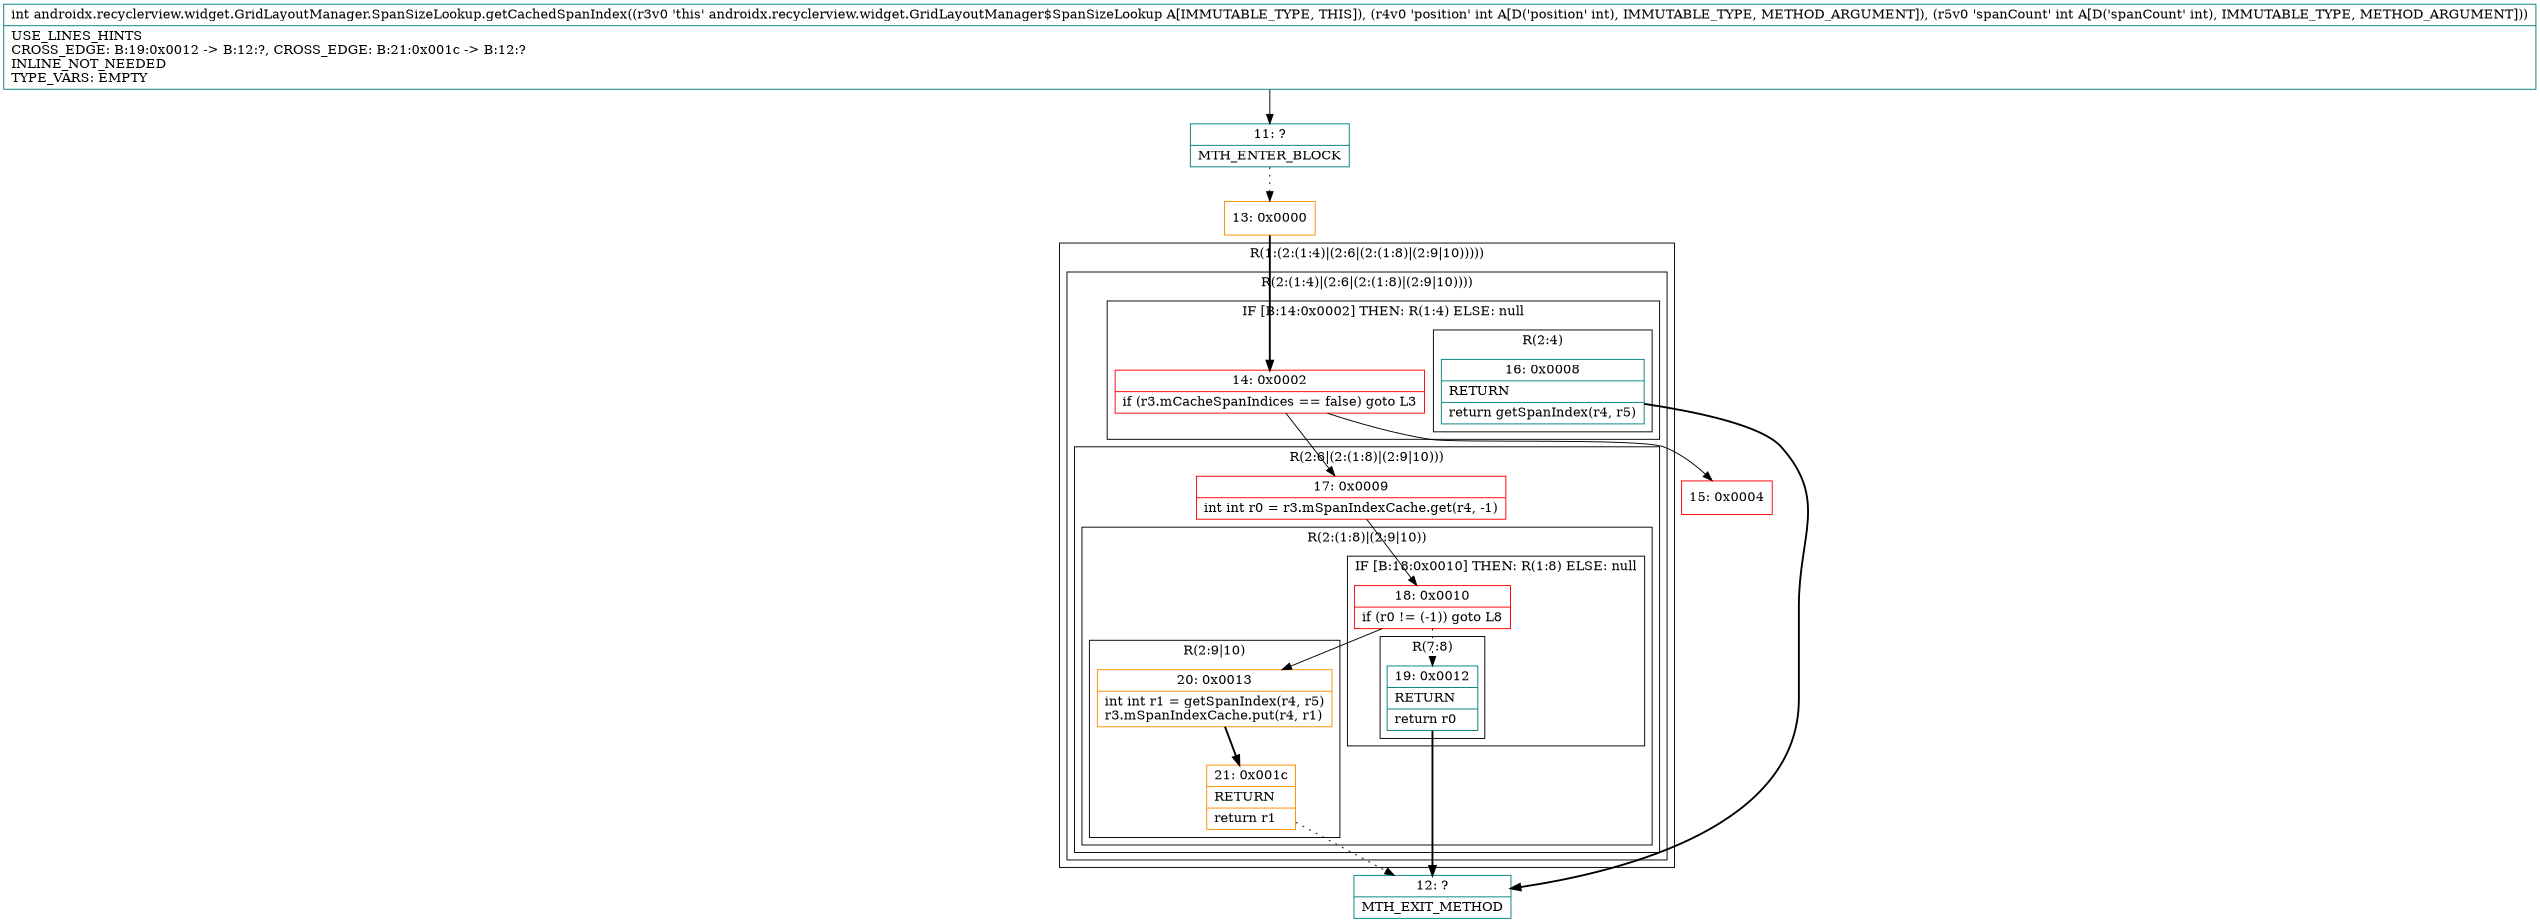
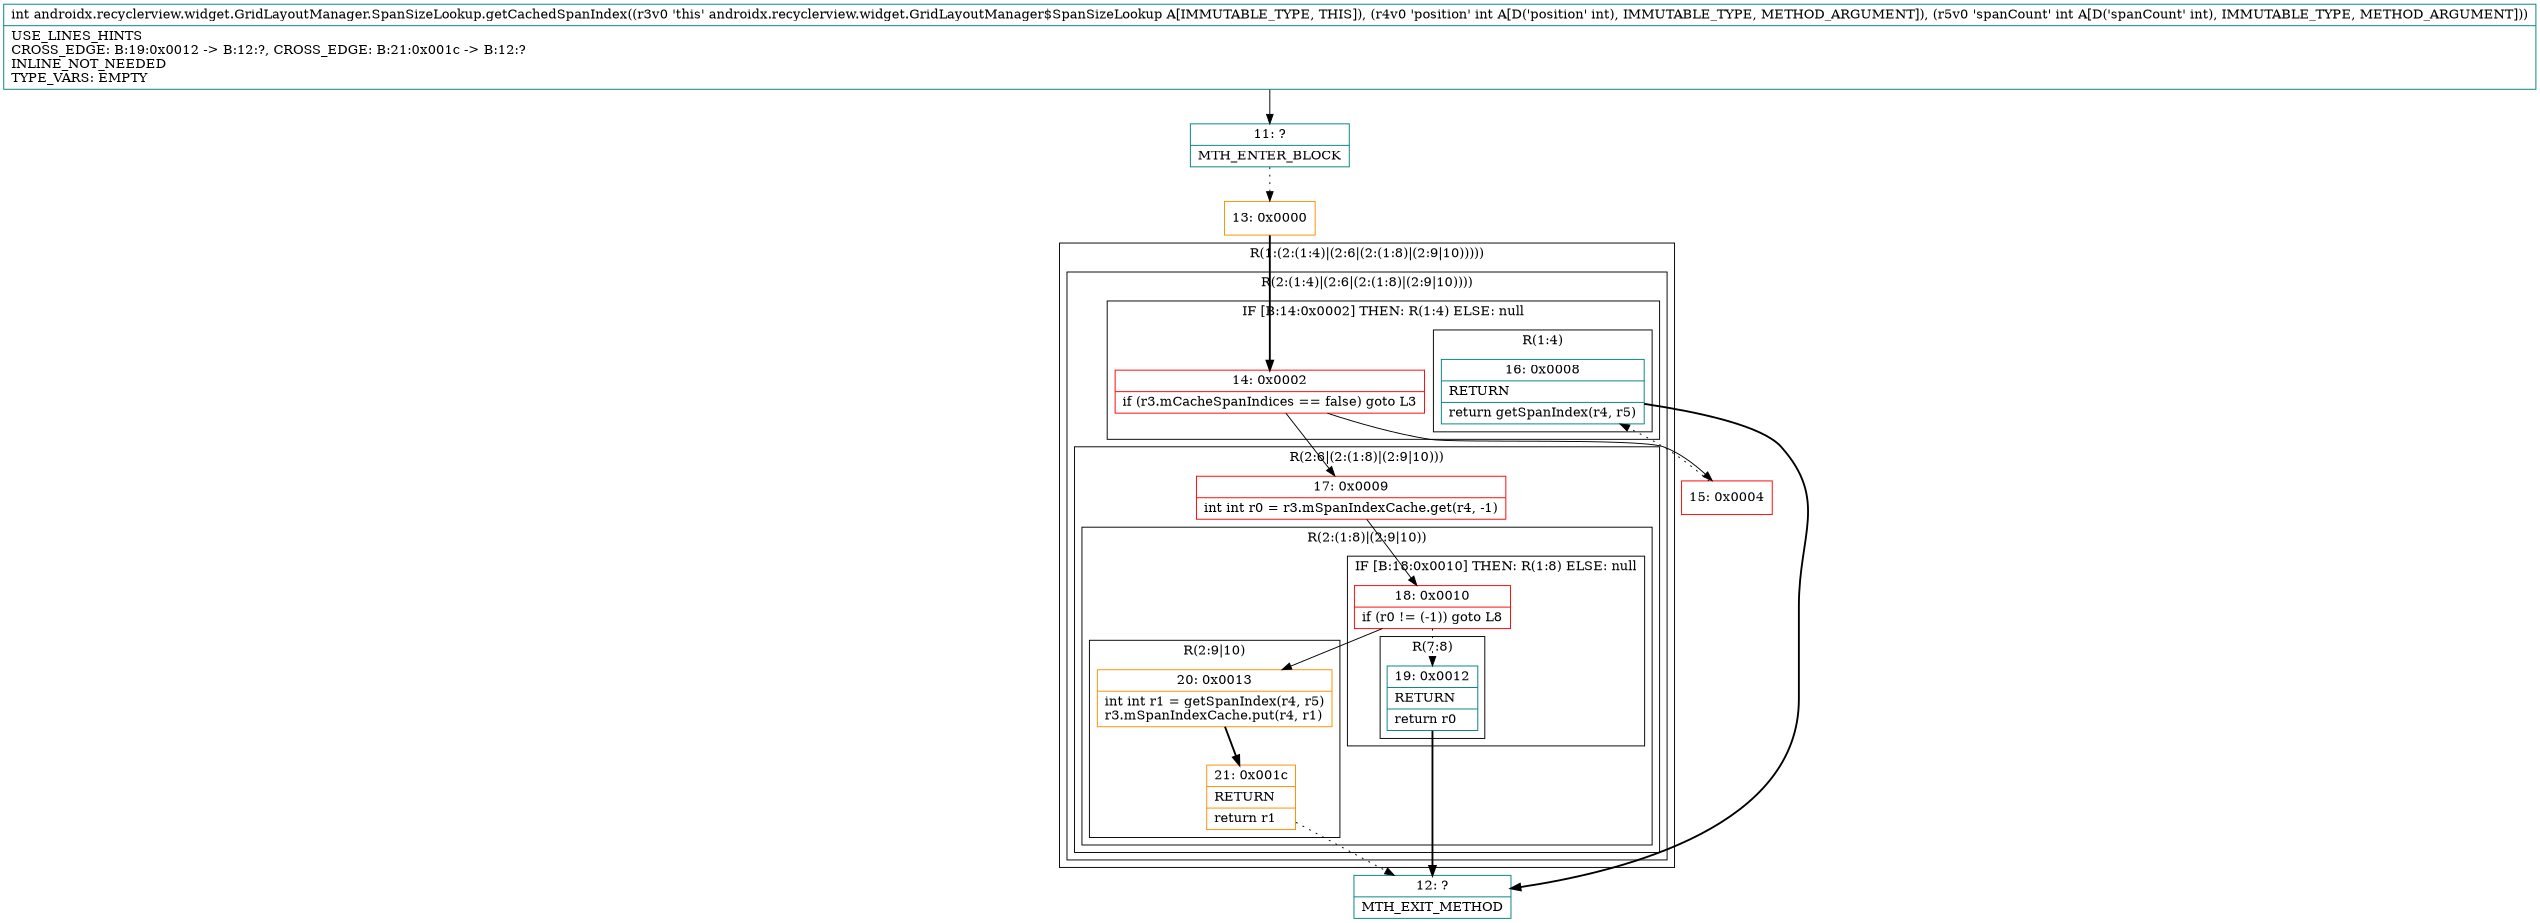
  digraph {
    node [color=teal shape=record]
    edge [style=solid]
    n1 [label="{16\:\ 0x0008|RETURN\l|return getSpanIndex(r4, r5)\l}"]
    n2 [color=red label="{14\:\ 0x0002|if (r3.mCacheSpanIndices == false) goto L3\l}"]
    n3 [label="{19\:\ 0x0012|RETURN\l|return r0\l}"]
    n4 [color=red label="{18\:\ 0x0010|if (r0 != (\-1)) goto L8\l}"]
    n5 [color=darkorange label="{20\:\ 0x0013|int int r1 = getSpanIndex(r4, r5)\lr3.mSpanIndexCache.put(r4, r1)\l}"]
    n6 [color=darkorange label="{21\:\ 0x001c|RETURN\l|return r1\l}"]
    n7 [color=red label="{17\:\ 0x0009|int int r0 = r3.mSpanIndexCache.get(r4, \-1)\l}"]
    n8 [label="{12\:\ ?|MTH_EXIT_METHOD\l}"]
    n9 [color=red label="{15\:\ 0x0004}"]
    n10 [label="{11\:\ ?|MTH_ENTER_BLOCK\l}"]
    n11 [color=darkorange label="{13\:\ 0x0000}"]
    n12 [label="{int androidx.recyclerview.widget.GridLayoutManager.SpanSizeLookup.getCachedSpanIndex((r3v0 'this' androidx.recyclerview.widget.GridLayoutManager$SpanSizeLookup A[IMMUTABLE_TYPE, THIS]), (r4v0 'position' int A[D('position' int), IMMUTABLE_TYPE, METHOD_ARGUMENT]), (r5v0 'spanCount' int A[D('spanCount' int), IMMUTABLE_TYPE, METHOD_ARGUMENT]))  | USE_LINES_HINTS\lCROSS_EDGE: B:19:0x0012 \-\> B:12:?, CROSS_EDGE: B:21:0x001c \-\> B:12:?\lINLINE_NOT_NEEDED\lTYPE_VARS: EMPTY\l}"]
    subgraph cluster_1 {
      label="R(1:(2:(1:4)|(2:6|(2:(1:8)|(2:9|10)))))"
      subgraph cluster_2 {
        label="R(2:(1:4)|(2:6|(2:(1:8)|(2:9|10))))"
        subgraph cluster_3 {
          label="IF [B:14:0x0002] THEN: R(1:4) ELSE: null"
          n2
          subgraph cluster_4 {
-           label="R(2:4)"
+           label="R(1:4)"
            n1
          }
        }
        subgraph cluster_5 {
          label="R(2:6|(2:(1:8)|(2:9|10)))"
          n7
          subgraph cluster_6 {
            label="R(2:(1:8)|(2:9|10))"
            subgraph cluster_7 {
              label="IF [B:18:0x0010] THEN: R(1:8) ELSE: null"
              n4
              subgraph cluster_8 {
                label="R(7:8)"
                n3
              }
            }
            subgraph cluster_9 {
              label="R(2:9|10)"
              n5
              n6
            }
          }
        }
      }
    }
    n1 -> n8 [style=bold]
    n2 -> n7
    n2 -> n9
    n3 -> n8 [style=bold]
    n4 -> n3 [style=dotted]
    n4 -> n5
    n5 -> n6 [style=bold]
    n6 -> n8 [style=dotted]
    n7 -> n4
+   n9 -> n1 [style=dotted]
    n10 -> n11 [style=dotted]
    n11 -> n2 [style=bold]
    n12 -> n10
  }
